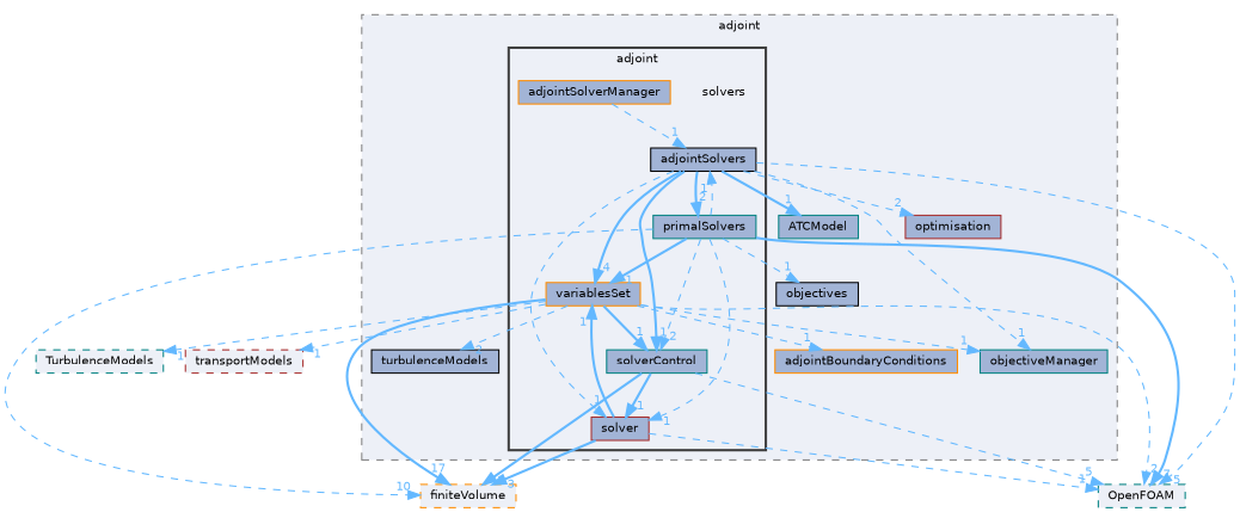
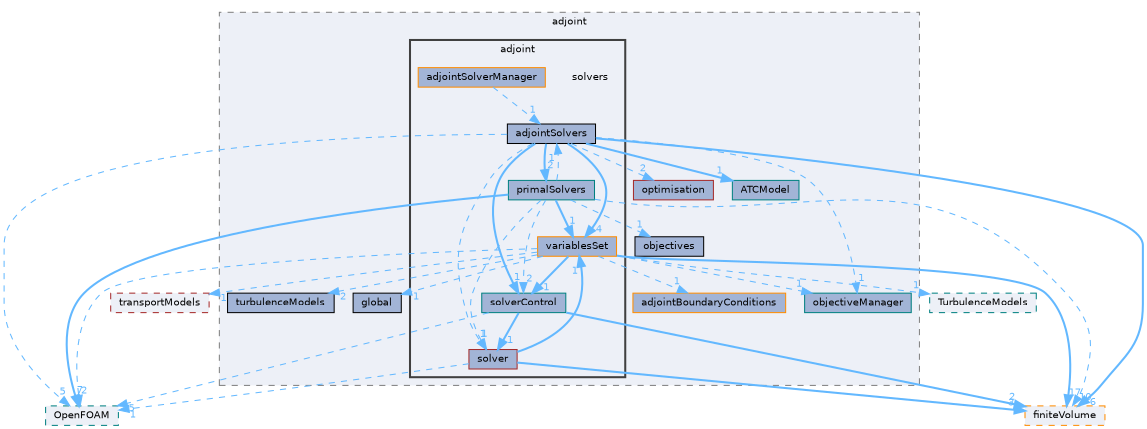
  digraph {
    compound=true
    node [fontname=Helvetica fontsize=10 shape=box color=teal fillcolor="#a2b4d6" style=filled]
    edge [color=steelblue1 fontcolor=steelblue1 fontname=Helvetica fontsize=10 headlabel=1 labeldistance=1.5 labelfontname=Helvetica labelfontsize=10 style=dashed]
    n1 [height=0.2 label=solvers shape=plaintext width=0.4 color=brown fillcolor="" style=""]
    n2 [color=darkorange height=0.2 label=adjointSolverManager width=0.4]
    n3 [color=black height=0.2 label=adjointSolvers width=0.4]
    n4 [height=0.2 label=primalSolvers width=0.4]
    n5 [color=brown height=0.2 label=solver width=0.4]
    n6 [height=0.2 label=solverControl width=0.4]
    n7 [color=darkorange height=0.2 label=variablesSet width=0.4]
    n8 [color=darkorange height=0.2 label=adjointBoundaryConditions width=0.4]
    n9 [color=black height=0.2 label=objectives width=0.4]
    n10 [color=brown height=0.2 label=optimisation width=0.4]
    n11 [height=0.2 label=ATCModel width=0.4]
    n12 [color=black height=0.2 label=turbulenceModels width=0.4]
+   n13 [color=black height=0.2 label=global width=0.4]
    n14 [height=0.2 label=objectiveManager width=0.4]
    n15 [color=darkorange fillcolor="#edf0f7" height=0.2 label=finiteVolume style="filled,dashed" width=0.4]
    n16 [fillcolor="#edf0f7" height=0.2 label=OpenFOAM style="filled,dashed" width=0.4]
    n17 [fillcolor="#edf0f7" height=0.2 label=TurbulenceModels style="filled,dashed" width=0.4]
    n18 [color=brown fillcolor="#edf0f7" height=0.2 label=transportModels style="filled,dashed" width=0.4]
    subgraph cluster_1 {
      bgcolor="#edf0f7"
      fontname=Helvetica
      fontsize=10
      label=adjoint
      pencolor=grey50
      style="filled,dashed"
      n8
      n9
      n10
      n11
      n12
+     n13
      n14
      subgraph cluster_2 {
        bgcolor="#edf0f7"
        fontname=Helvetica
        fontsize=10
        pencolor=grey25
        style="filled,bold"
        n1
        n2
        n3
        n4
        n5
        n6
        n7
      }
    }
    n2 -> n3
    n3 -> n4 [headlabel=2 style=bold]
    n3 -> n5
    n3 -> n6 [style=bold]
    n3 -> n7 [headlabel=4 style=bold]
    n3 -> n10 [headlabel=2]
    n3 -> n11 [style=bold]
    n3 -> n14
+   n3 -> n15 [headlabel=6 style=bold]
    n3 -> n16 [headlabel=5]
    n4 -> n3
    n4 -> n5
    n4 -> n6 [headlabel=2]
    n4 -> n7 [style=bold]
    n4 -> n9
    n4 -> n15 [headlabel=10]
    n4 -> n16 [headlabel=7 style=bold]
    n5 -> n7 [style=bold]
    n5 -> n15 [headlabel=3 style=bold]
    n5 -> n16
    n6 -> n5 [style=bold]
    n6 -> n15 [headlabel=2 style=bold]
    n6 -> n16 [headlabel=5]
    n7 -> n6 [style=bold]
    n7 -> n8
    n7 -> n12 [headlabel=2]
+   n7 -> n13
    n7 -> n14
    n7 -> n15 [headlabel=17 style=bold]
    n7 -> n16 [headlabel=2]
    n7 -> n17
    n7 -> n18
  }
